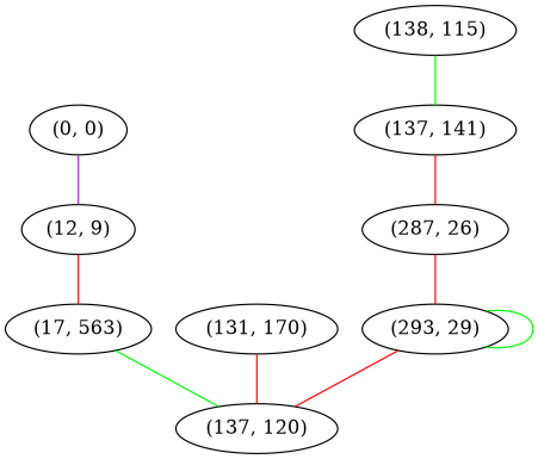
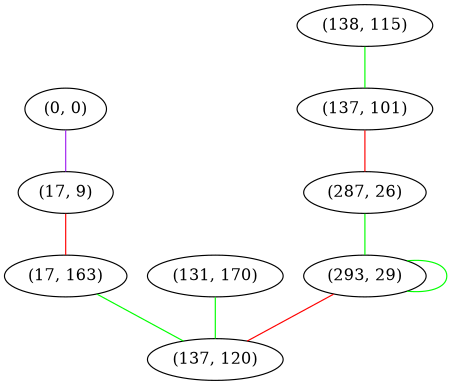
  graph {
    edge [color=red weight=1]
    "(0, 0)"
-   "(17, 9)" [label="(12, 9)"]
-   "(17, 163)" [label="(17, 563)"]
+   "(17, 9)"
+   "(17, 163)"
    "(137, 120)"
    "(131, 170)"
    "(138, 115)"
-   "(137, 101)" [label="(137, 141)"]
+   "(137, 101)"
    "(287, 26)"
    "(293, 29)"
    "(0, 0)" -- "(17, 9)" [color=purple weight=4]
    "(17, 9)" -- "(17, 163)"
    "(17, 163)" -- "(137, 120)" [color=green]
-   "(131, 170)" -- "(137, 120)"
+   "(131, 170)" -- "(137, 120)" [color=green]
    "(138, 115)" -- "(137, 101)" [color=green]
    "(137, 101)" -- "(287, 26)"
-   "(287, 26)" -- "(293, 29)" [weight=2]
+   "(287, 26)" -- "(293, 29)" [color=green weight=2]
    "(293, 29)" -- "(137, 120)"
    "(293, 29)" -- "(293, 29)" [color=green weight=2]
  }
